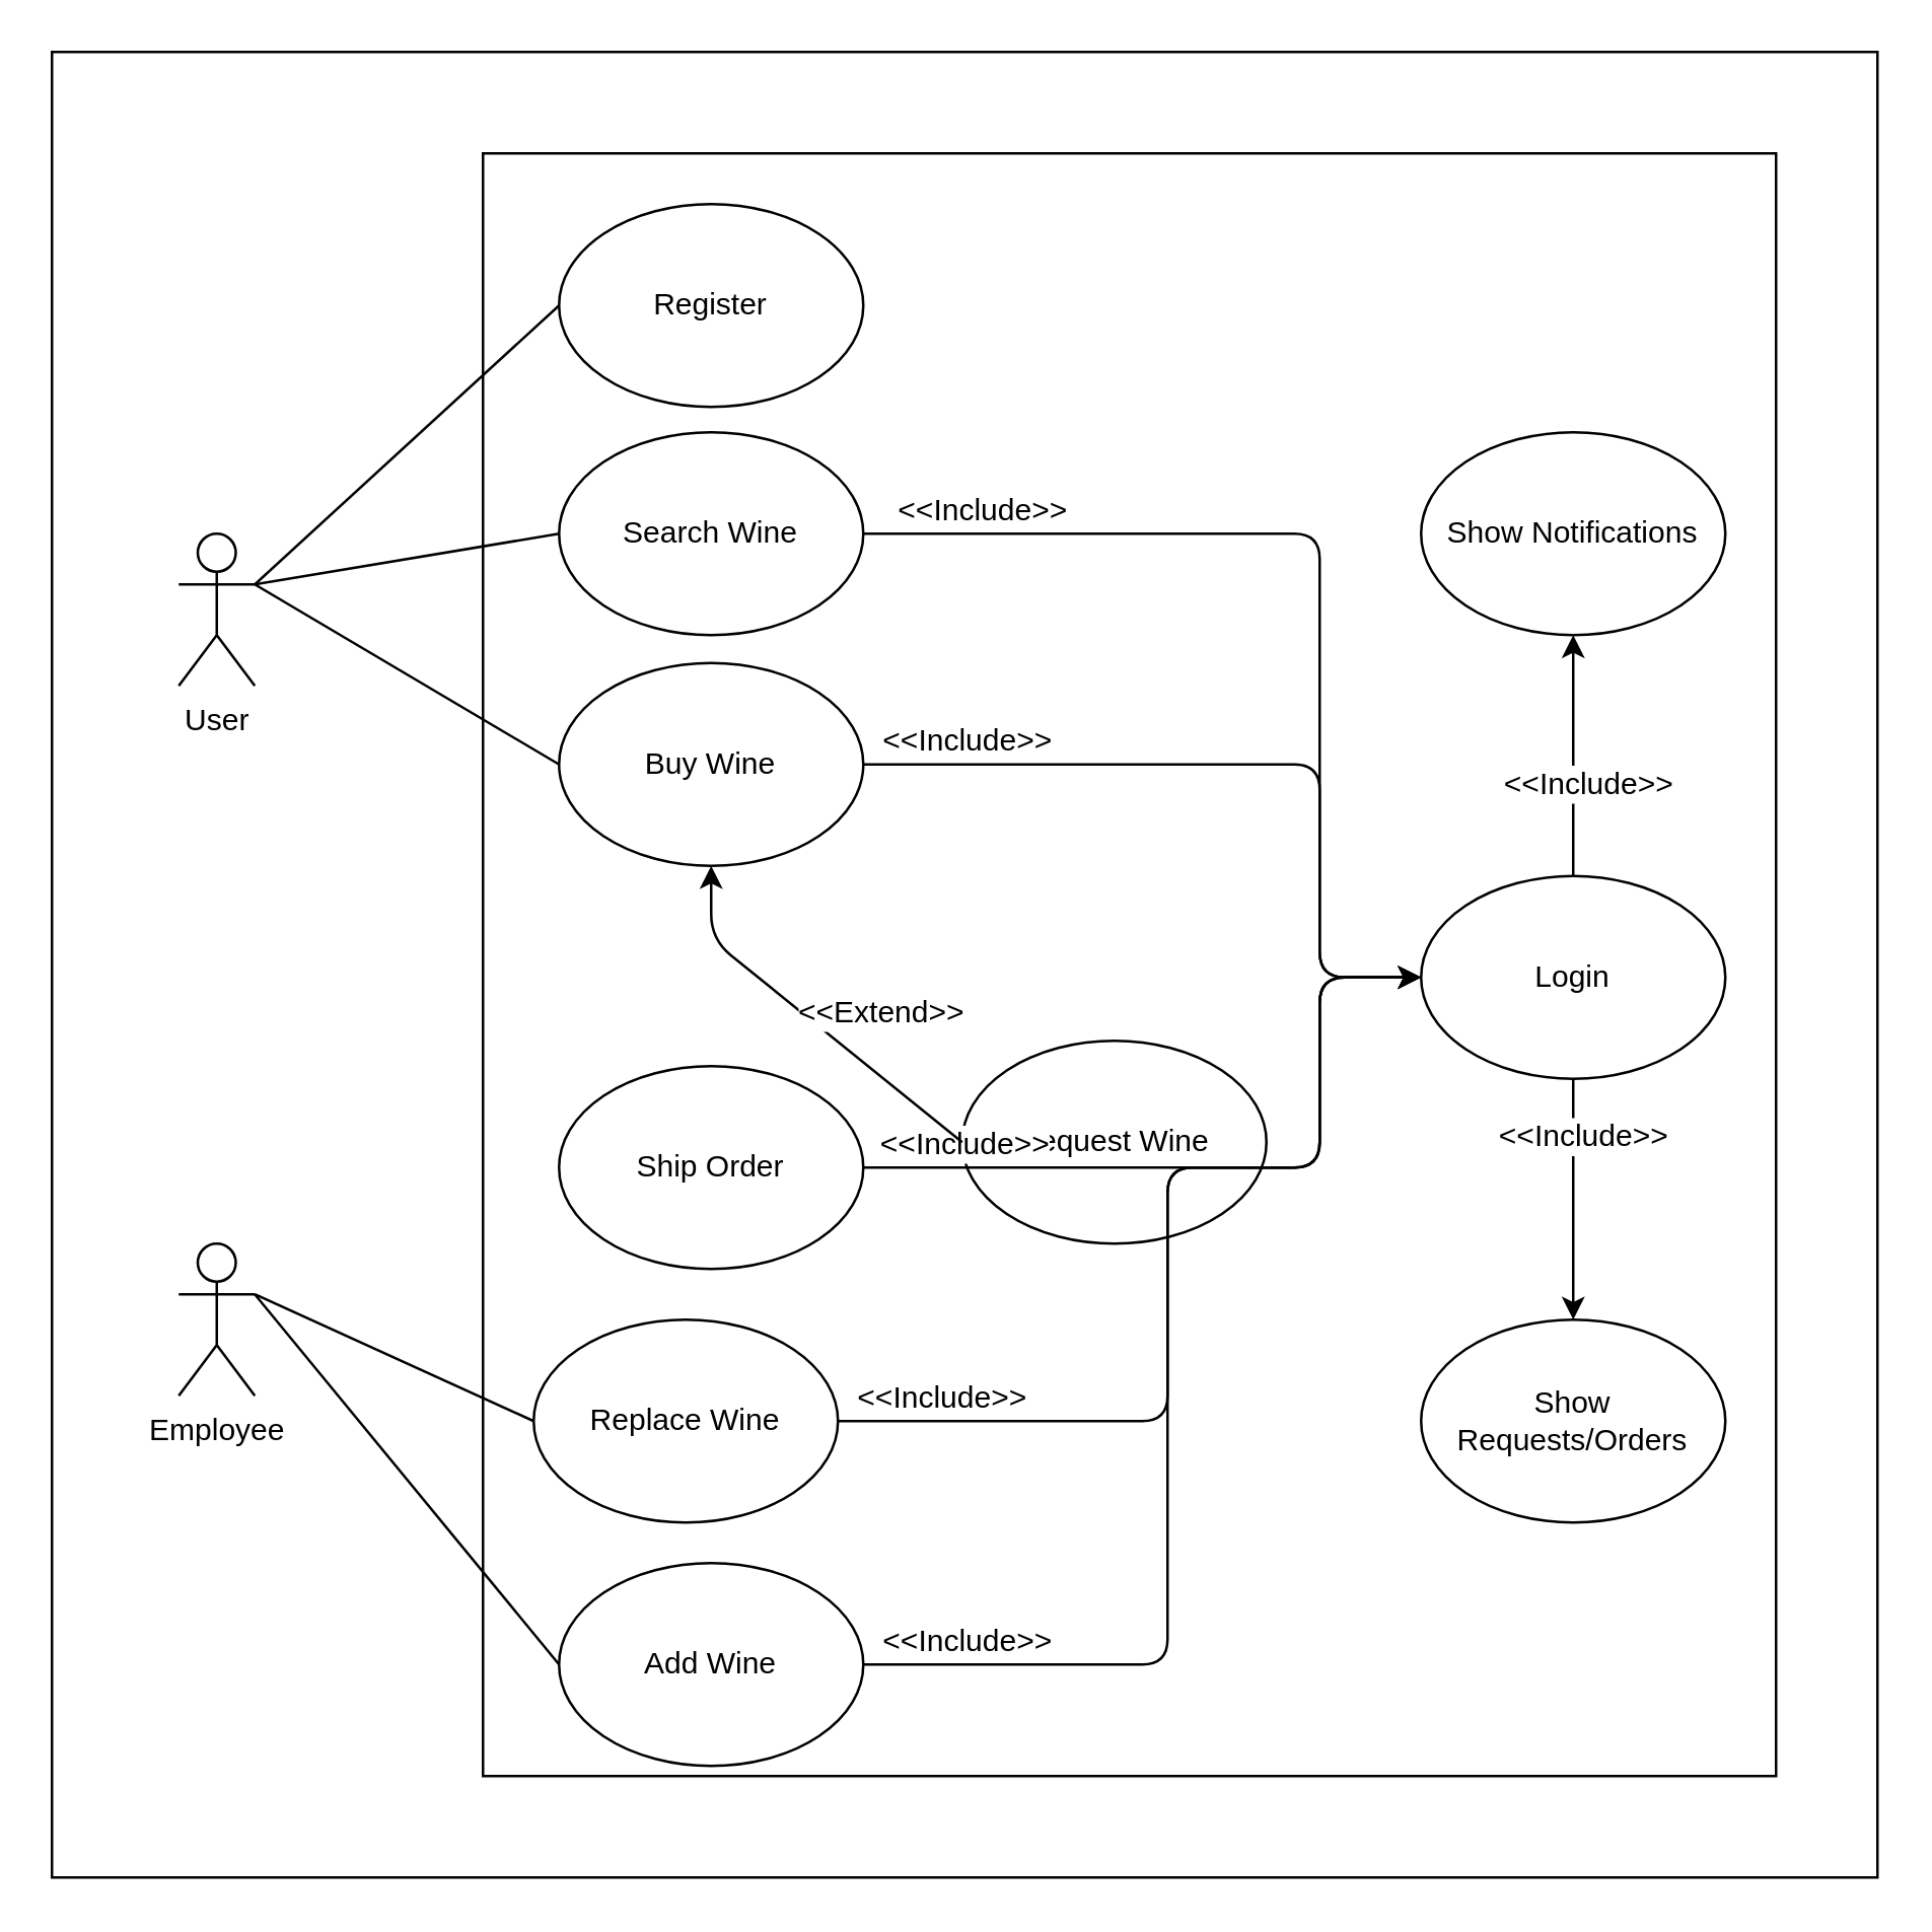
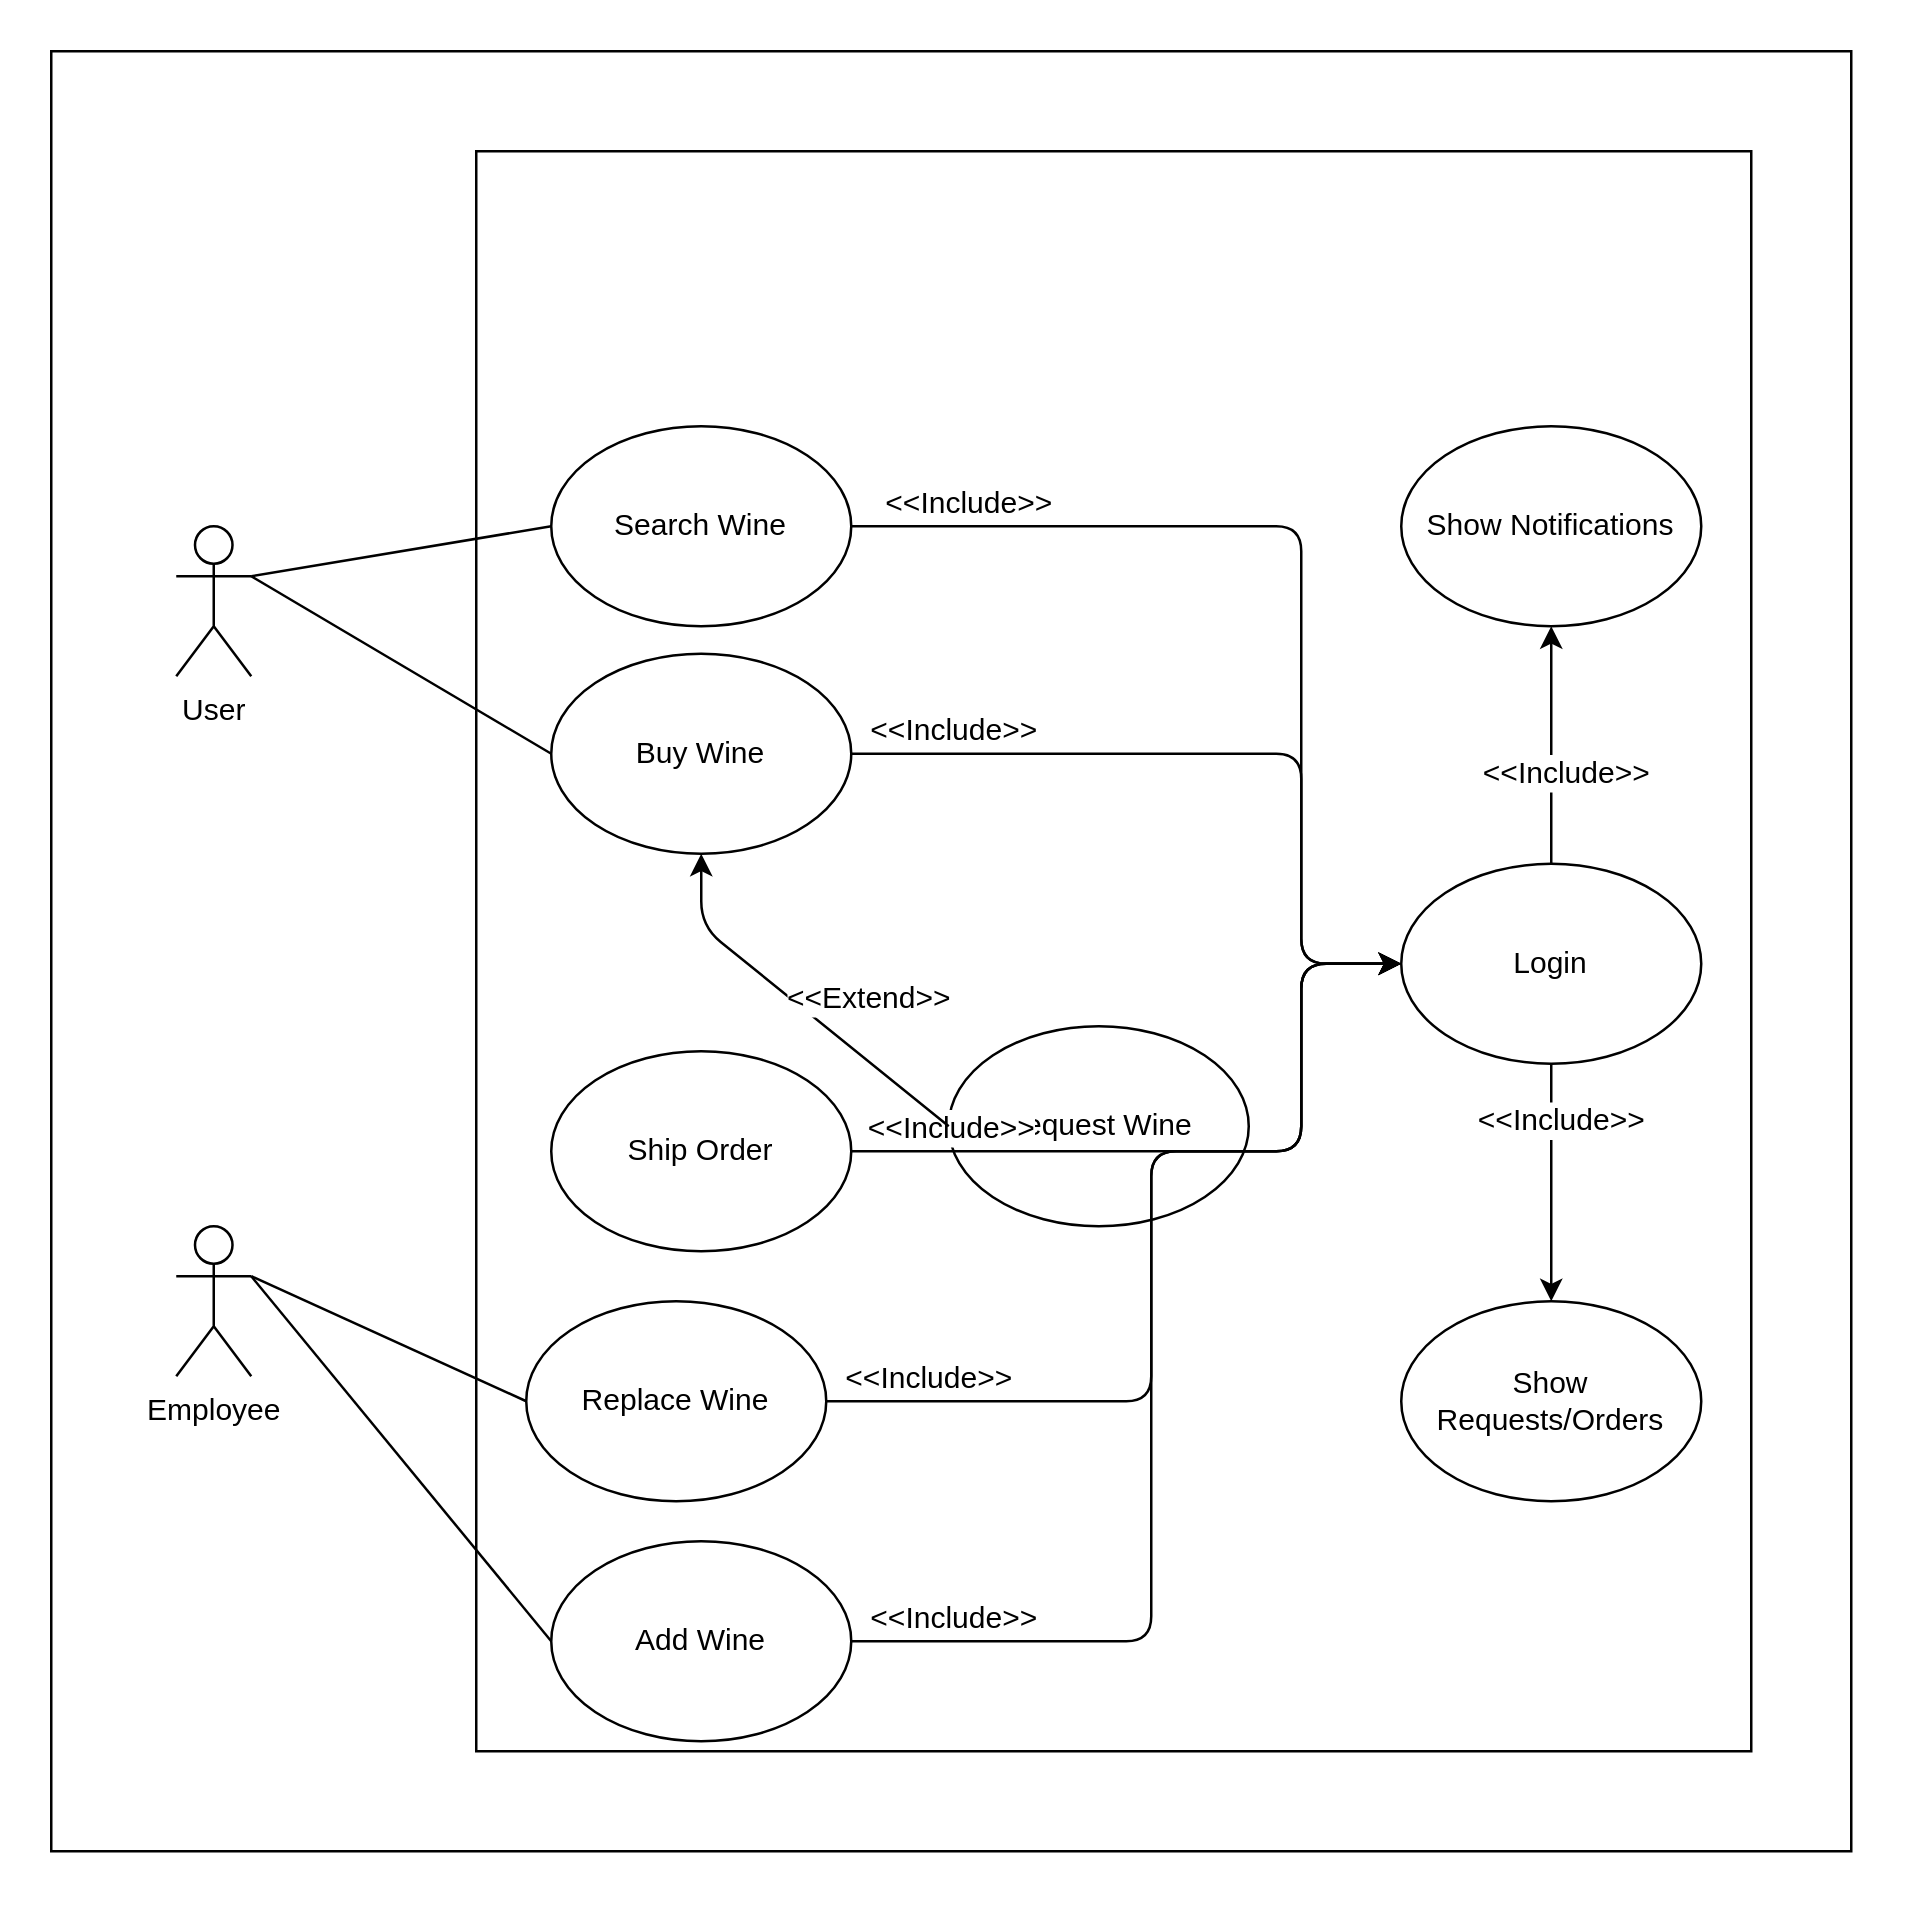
  <mxCell id="0" />
  <mxCell id="1" parent="0" />
  <mxCell id="2" value="" style="rounded=0;whiteSpace=wrap;html=1;" vertex="1" parent="1"><mxGeometry x="20" y="20" width="720" height="720" as="geometry" /></mxCell>
  <mxCell id="3" value="" style="rounded=0;whiteSpace=wrap;html=1;" parent="1" vertex="1"><mxGeometry x="190" y="60" width="510" height="640" as="geometry" /></mxCell>
  <mxCell id="4" value="User" style="shape=umlActor;verticalLabelPosition=bottom;labelBackgroundColor=#ffffff;verticalAlign=top;html=1;outlineConnect=0;" parent="1" vertex="1"><mxGeometry x="70" y="210" width="30" height="60" as="geometry" /></mxCell>
  <mxCell id="5" value="Employee" style="shape=umlActor;verticalLabelPosition=bottom;labelBackgroundColor=#ffffff;verticalAlign=top;html=1;outlineConnect=0;" parent="1" vertex="1"><mxGeometry x="70" y="490" width="30" height="60" as="geometry" /></mxCell>
  <mxCell id="6" value="Search Wine" style="ellipse;whiteSpace=wrap;html=1;" parent="1" vertex="1"><mxGeometry x="220" y="170" width="120" height="80" as="geometry" /></mxCell>
  <mxCell id="7" value="Buy Wine" style="ellipse;whiteSpace=wrap;html=1;" parent="1" vertex="1"><mxGeometry x="220" y="261" width="120" height="80" as="geometry" /></mxCell>
  <mxCell id="8" value="Request Wine" style="ellipse;whiteSpace=wrap;html=1;" parent="1" vertex="1"><mxGeometry x="379" y="410" width="120" height="80" as="geometry" /></mxCell>
- <mxCell id="9" value="Register" style="ellipse;whiteSpace=wrap;html=1;" parent="1" vertex="1"><mxGeometry x="220" y="80" width="120" height="80" as="geometry" /></mxCell>
  <mxCell id="10" value="Login" style="ellipse;whiteSpace=wrap;html=1;" parent="1" vertex="1"><mxGeometry x="560" y="345" width="120" height="80" as="geometry" /></mxCell>
  <mxCell id="11" value="Ship Order" style="ellipse;whiteSpace=wrap;html=1;" parent="1" vertex="1"><mxGeometry x="220" y="420" width="120" height="80" as="geometry" /></mxCell>
  <mxCell id="12" value="Replace Wine" style="ellipse;whiteSpace=wrap;html=1;" parent="1" vertex="1"><mxGeometry x="210" y="520" width="120" height="80" as="geometry" /></mxCell>
- <mxCell id="13" value="" style="endArrow=none;html=1;entryX=0;entryY=0.5;entryDx=0;entryDy=0;exitX=1;exitY=0.333;exitDx=0;exitDy=0;exitPerimeter=0;" parent="1" source="4" target="9" edge="1"><mxGeometry width="50" height="50" relative="1" as="geometry"><mxPoint x="20" y="630" as="sourcePoint" /><mxPoint x="70" y="580" as="targetPoint" /></mxGeometry></mxCell>
  <mxCell id="14" value="Add Wine" style="ellipse;whiteSpace=wrap;html=1;" parent="1" vertex="1"><mxGeometry x="220" y="616" width="120" height="80" as="geometry" /></mxCell>
  <mxCell id="15" value="" style="endArrow=classic;html=1;entryX=0;entryY=0.5;entryDx=0;entryDy=0;exitX=1;exitY=0.5;exitDx=0;exitDy=0;" parent="1" source="14" target="10" edge="1"><mxGeometry width="50" height="50" relative="1" as="geometry"><mxPoint x="60" y="770" as="sourcePoint" /><mxPoint x="110" y="720" as="targetPoint" /><Array as="points"><mxPoint x="460" y="656" /><mxPoint x="460" y="460" /><mxPoint x="520" y="460" /><mxPoint x="520" y="430" /><mxPoint x="520" y="385" /></Array></mxGeometry></mxCell>
  <mxCell id="16" value="&amp;lt;&amp;lt;Include&amp;gt;&amp;gt;" style="text;html=1;resizable=0;points=[];align=center;verticalAlign=middle;labelBackgroundColor=#ffffff;" parent="15" vertex="1" connectable="0"><mxGeometry x="-0.932" y="1" relative="1" as="geometry"><mxPoint x="23.5" y="-9" as="offset" /></mxGeometry></mxCell>
  <mxCell id="17" value="" style="endArrow=classic;html=1;entryX=0;entryY=0.5;entryDx=0;entryDy=0;exitX=1;exitY=0.5;exitDx=0;exitDy=0;" parent="1" source="12" target="10" edge="1"><mxGeometry width="50" height="50" relative="1" as="geometry"><mxPoint x="350" y="660" as="sourcePoint" /><mxPoint x="570" y="395" as="targetPoint" /><Array as="points"><mxPoint x="460" y="560" /><mxPoint x="460" y="460" /><mxPoint x="520" y="460" /><mxPoint x="520" y="430" /><mxPoint x="520" y="385" /></Array></mxGeometry></mxCell>
  <mxCell id="18" value="&amp;lt;&amp;lt;Include&amp;gt;&amp;gt;" style="text;html=1;resizable=0;points=[];align=center;verticalAlign=middle;labelBackgroundColor=#ffffff;" parent="17" vertex="1" connectable="0"><mxGeometry x="-0.856" y="-2" relative="1" as="geometry"><mxPoint x="11.5" y="-12" as="offset" /></mxGeometry></mxCell>
  <mxCell id="19" value="" style="endArrow=classic;html=1;entryX=0;entryY=0.5;entryDx=0;entryDy=0;exitX=1;exitY=0.5;exitDx=0;exitDy=0;" parent="1" source="11" target="10" edge="1"><mxGeometry width="50" height="50" relative="1" as="geometry"><mxPoint x="350" y="570" as="sourcePoint" /><mxPoint x="570" y="395" as="targetPoint" /><Array as="points"><mxPoint x="520" y="460" /><mxPoint x="520" y="385" /></Array></mxGeometry></mxCell>
  <mxCell id="20" value="&amp;lt;&amp;lt;Include&amp;gt;&amp;gt;" style="text;html=1;resizable=0;points=[];align=center;verticalAlign=middle;labelBackgroundColor=#ffffff;" parent="19" vertex="1" connectable="0"><mxGeometry x="-0.875" relative="1" as="geometry"><mxPoint x="21" y="-10" as="offset" /></mxGeometry></mxCell>
  <mxCell id="21" value="" style="endArrow=classic;html=1;entryX=0;entryY=0.5;entryDx=0;entryDy=0;" parent="1" target="10" edge="1"><mxGeometry width="50" height="50" relative="1" as="geometry"><mxPoint x="340" y="301" as="sourcePoint" /><mxPoint x="570" y="395" as="targetPoint" /><Array as="points"><mxPoint x="520" y="301" /><mxPoint x="520" y="385" /></Array></mxGeometry></mxCell>
  <mxCell id="22" value="&amp;lt;&amp;lt;Include&amp;gt;&amp;gt;" style="text;html=1;resizable=0;points=[];align=center;verticalAlign=middle;labelBackgroundColor=#ffffff;" parent="21" vertex="1" connectable="0"><mxGeometry x="-0.875" relative="1" as="geometry"><mxPoint x="21" y="-10" as="offset" /></mxGeometry></mxCell>
  <mxCell id="23" value="" style="endArrow=classic;html=1;entryX=0;entryY=0.5;entryDx=0;entryDy=0;exitX=1;exitY=0.5;exitDx=0;exitDy=0;" parent="1" source="6" target="10" edge="1"><mxGeometry width="50" height="50" relative="1" as="geometry"><mxPoint x="350" y="311" as="sourcePoint" /><mxPoint x="570" y="395" as="targetPoint" /><Array as="points"><mxPoint x="520" y="210" /><mxPoint x="520" y="385" /></Array></mxGeometry></mxCell>
  <mxCell id="24" value="&amp;lt;&amp;lt;Include&amp;gt;&amp;gt;" style="text;html=1;resizable=0;points=[];align=center;verticalAlign=middle;labelBackgroundColor=#ffffff;" parent="23" vertex="1" connectable="0"><mxGeometry x="-0.875" relative="1" as="geometry"><mxPoint x="21" y="-10" as="offset" /></mxGeometry></mxCell>
  <mxCell id="25" value="" style="endArrow=classic;html=1;entryX=0.5;entryY=1;entryDx=0;entryDy=0;exitX=0;exitY=0.5;exitDx=0;exitDy=0;" parent="1" source="8" target="7" edge="1"><mxGeometry width="50" height="50" relative="1" as="geometry"><mxPoint x="140" y="720" as="sourcePoint" /><mxPoint x="340" y="301" as="targetPoint" /><Array as="points"><mxPoint x="280" y="370" /></Array></mxGeometry></mxCell>
  <mxCell id="26" value="&amp;lt;&amp;lt;Extend&amp;gt;&amp;gt;" style="text;html=1;resizable=0;points=[];align=center;verticalAlign=middle;labelBackgroundColor=#ffffff;" parent="25" vertex="1" connectable="0"><mxGeometry x="-0.173" y="2" relative="1" as="geometry"><mxPoint x="19" y="-12" as="offset" /></mxGeometry></mxCell>
  <mxCell id="27" value="" style="endArrow=none;html=1;entryX=0;entryY=0.5;entryDx=0;entryDy=0;exitX=1;exitY=0.333;exitDx=0;exitDy=0;exitPerimeter=0;" parent="1" source="4" target="6" edge="1"><mxGeometry width="50" height="50" relative="1" as="geometry"><mxPoint x="110" y="240" as="sourcePoint" /><mxPoint x="230" y="130" as="targetPoint" /></mxGeometry></mxCell>
  <mxCell id="28" value="" style="endArrow=none;html=1;entryX=0;entryY=0.5;entryDx=0;entryDy=0;" parent="1" target="7" edge="1"><mxGeometry width="50" height="50" relative="1" as="geometry"><mxPoint x="100" y="230" as="sourcePoint" /><mxPoint x="240" y="140" as="targetPoint" /></mxGeometry></mxCell>
  <mxCell id="29" value="" style="endArrow=none;html=1;entryX=0;entryY=0.5;entryDx=0;entryDy=0;exitX=1;exitY=0.333;exitDx=0;exitDy=0;exitPerimeter=0;" parent="1" source="5" target="12" edge="1"><mxGeometry width="50" height="50" relative="1" as="geometry"><mxPoint x="110" y="520" as="sourcePoint" /><mxPoint x="230" y="480" as="targetPoint" /></mxGeometry></mxCell>
  <mxCell id="30" value="" style="endArrow=none;html=1;entryX=0;entryY=0.5;entryDx=0;entryDy=0;" parent="1" target="14" edge="1"><mxGeometry width="50" height="50" relative="1" as="geometry"><mxPoint x="100" y="510" as="sourcePoint" /><mxPoint x="230" y="570" as="targetPoint" /></mxGeometry></mxCell>
  <mxCell id="31" value="Show Requests/Orders" style="ellipse;whiteSpace=wrap;html=1;" parent="1" vertex="1"><mxGeometry x="560" y="520" width="120" height="80" as="geometry" /></mxCell>
  <mxCell id="32" value="" style="endArrow=classic;html=1;exitX=0.5;exitY=1;exitDx=0;exitDy=0;entryX=0.5;entryY=0;entryDx=0;entryDy=0;" parent="1" source="10" target="31" edge="1"><mxGeometry width="50" height="50" relative="1" as="geometry"><mxPoint x="350" y="570" as="sourcePoint" /><mxPoint x="580" y="570" as="targetPoint" /></mxGeometry></mxCell>
  <mxCell id="33" value="&amp;lt;&amp;lt;Include&amp;gt;&amp;gt;" style="text;html=1;resizable=0;points=[];align=center;verticalAlign=middle;labelBackgroundColor=#ffffff;" parent="32" vertex="1" connectable="0"><mxGeometry x="-0.424" y="-1" relative="1" as="geometry"><mxPoint x="4" y="-5" as="offset" /></mxGeometry></mxCell>
  <mxCell id="34" value="Show Notifications" style="ellipse;whiteSpace=wrap;html=1;" parent="1" vertex="1"><mxGeometry x="560" y="170" width="120" height="80" as="geometry" /></mxCell>
  <mxCell id="35" value="" style="endArrow=classic;html=1;exitX=0.5;exitY=0;exitDx=0;exitDy=0;" parent="1" source="10" target="34" edge="1"><mxGeometry width="50" height="50" relative="1" as="geometry"><mxPoint x="620" y="340" as="sourcePoint" /><mxPoint x="630" y="530" as="targetPoint" /></mxGeometry></mxCell>
  <mxCell id="36" value="&amp;lt;&amp;lt;Include&amp;gt;&amp;gt;" style="text;html=1;resizable=0;points=[];align=center;verticalAlign=middle;labelBackgroundColor=#ffffff;" parent="35" vertex="1" connectable="0"><mxGeometry x="-0.424" y="-1" relative="1" as="geometry"><mxPoint x="4" y="-10" as="offset" /></mxGeometry></mxCell>
